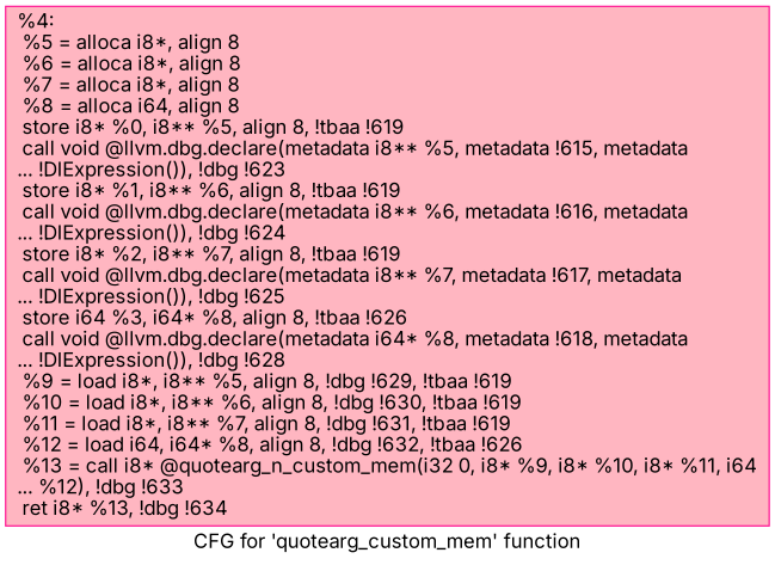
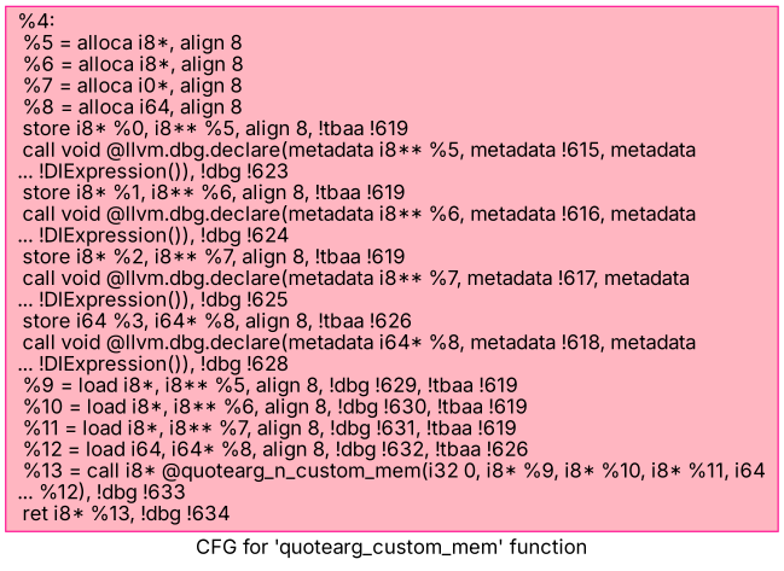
  digraph {
    label="CFG for 'quotearg_custom_mem' function"
    fontname=Inter
-   n1 [label="{%4:\l  %5 = alloca i8*, align 8\l  %6 = alloca i8*, align 8\l  %7 = alloca i8*, align 8\l  %8 = alloca i64, align 8\l  store i8* %0, i8** %5, align 8, !tbaa !619\l  call void @llvm.dbg.declare(metadata i8** %5, metadata !615, metadata\l... !DIExpression()), !dbg !623\l  store i8* %1, i8** %6, align 8, !tbaa !619\l  call void @llvm.dbg.declare(metadata i8** %6, metadata !616, metadata\l... !DIExpression()), !dbg !624\l  store i8* %2, i8** %7, align 8, !tbaa !619\l  call void @llvm.dbg.declare(metadata i8** %7, metadata !617, metadata\l... !DIExpression()), !dbg !625\l  store i64 %3, i64* %8, align 8, !tbaa !626\l  call void @llvm.dbg.declare(metadata i64* %8, metadata !618, metadata\l... !DIExpression()), !dbg !628\l  %9 = load i8*, i8** %5, align 8, !dbg !629, !tbaa !619\l  %10 = load i8*, i8** %6, align 8, !dbg !630, !tbaa !619\l  %11 = load i8*, i8** %7, align 8, !dbg !631, !tbaa !619\l  %12 = load i64, i64* %8, align 8, !dbg !632, !tbaa !626\l  %13 = call i8* @quotearg_n_custom_mem(i32 0, i8* %9, i8* %10, i8* %11, i64\l... %12), !dbg !633\l  ret i8* %13, !dbg !634\l}" shape=record style=filled fillcolor=lightpink color=deeppink fontname=Inter]
+   n1 [label="{%4:\l  %5 = alloca i8*, align 8\l  %6 = alloca i8*, align 8\l  %7 = alloca i0*, align 8\l  %8 = alloca i64, align 8\l  store i8* %0, i8** %5, align 8, !tbaa !619\l  call void @llvm.dbg.declare(metadata i8** %5, metadata !615, metadata\l... !DIExpression()), !dbg !623\l  store i8* %1, i8** %6, align 8, !tbaa !619\l  call void @llvm.dbg.declare(metadata i8** %6, metadata !616, metadata\l... !DIExpression()), !dbg !624\l  store i8* %2, i8** %7, align 8, !tbaa !619\l  call void @llvm.dbg.declare(metadata i8** %7, metadata !617, metadata\l... !DIExpression()), !dbg !625\l  store i64 %3, i64* %8, align 8, !tbaa !626\l  call void @llvm.dbg.declare(metadata i64* %8, metadata !618, metadata\l... !DIExpression()), !dbg !628\l  %9 = load i8*, i8** %5, align 8, !dbg !629, !tbaa !619\l  %10 = load i8*, i8** %6, align 8, !dbg !630, !tbaa !619\l  %11 = load i8*, i8** %7, align 8, !dbg !631, !tbaa !619\l  %12 = load i64, i64* %8, align 8, !dbg !632, !tbaa !626\l  %13 = call i8* @quotearg_n_custom_mem(i32 0, i8* %9, i8* %10, i8* %11, i64\l... %12), !dbg !633\l  ret i8* %13, !dbg !634\l}" shape=record style=filled fillcolor=lightpink color=deeppink fontname=Inter]
  }
